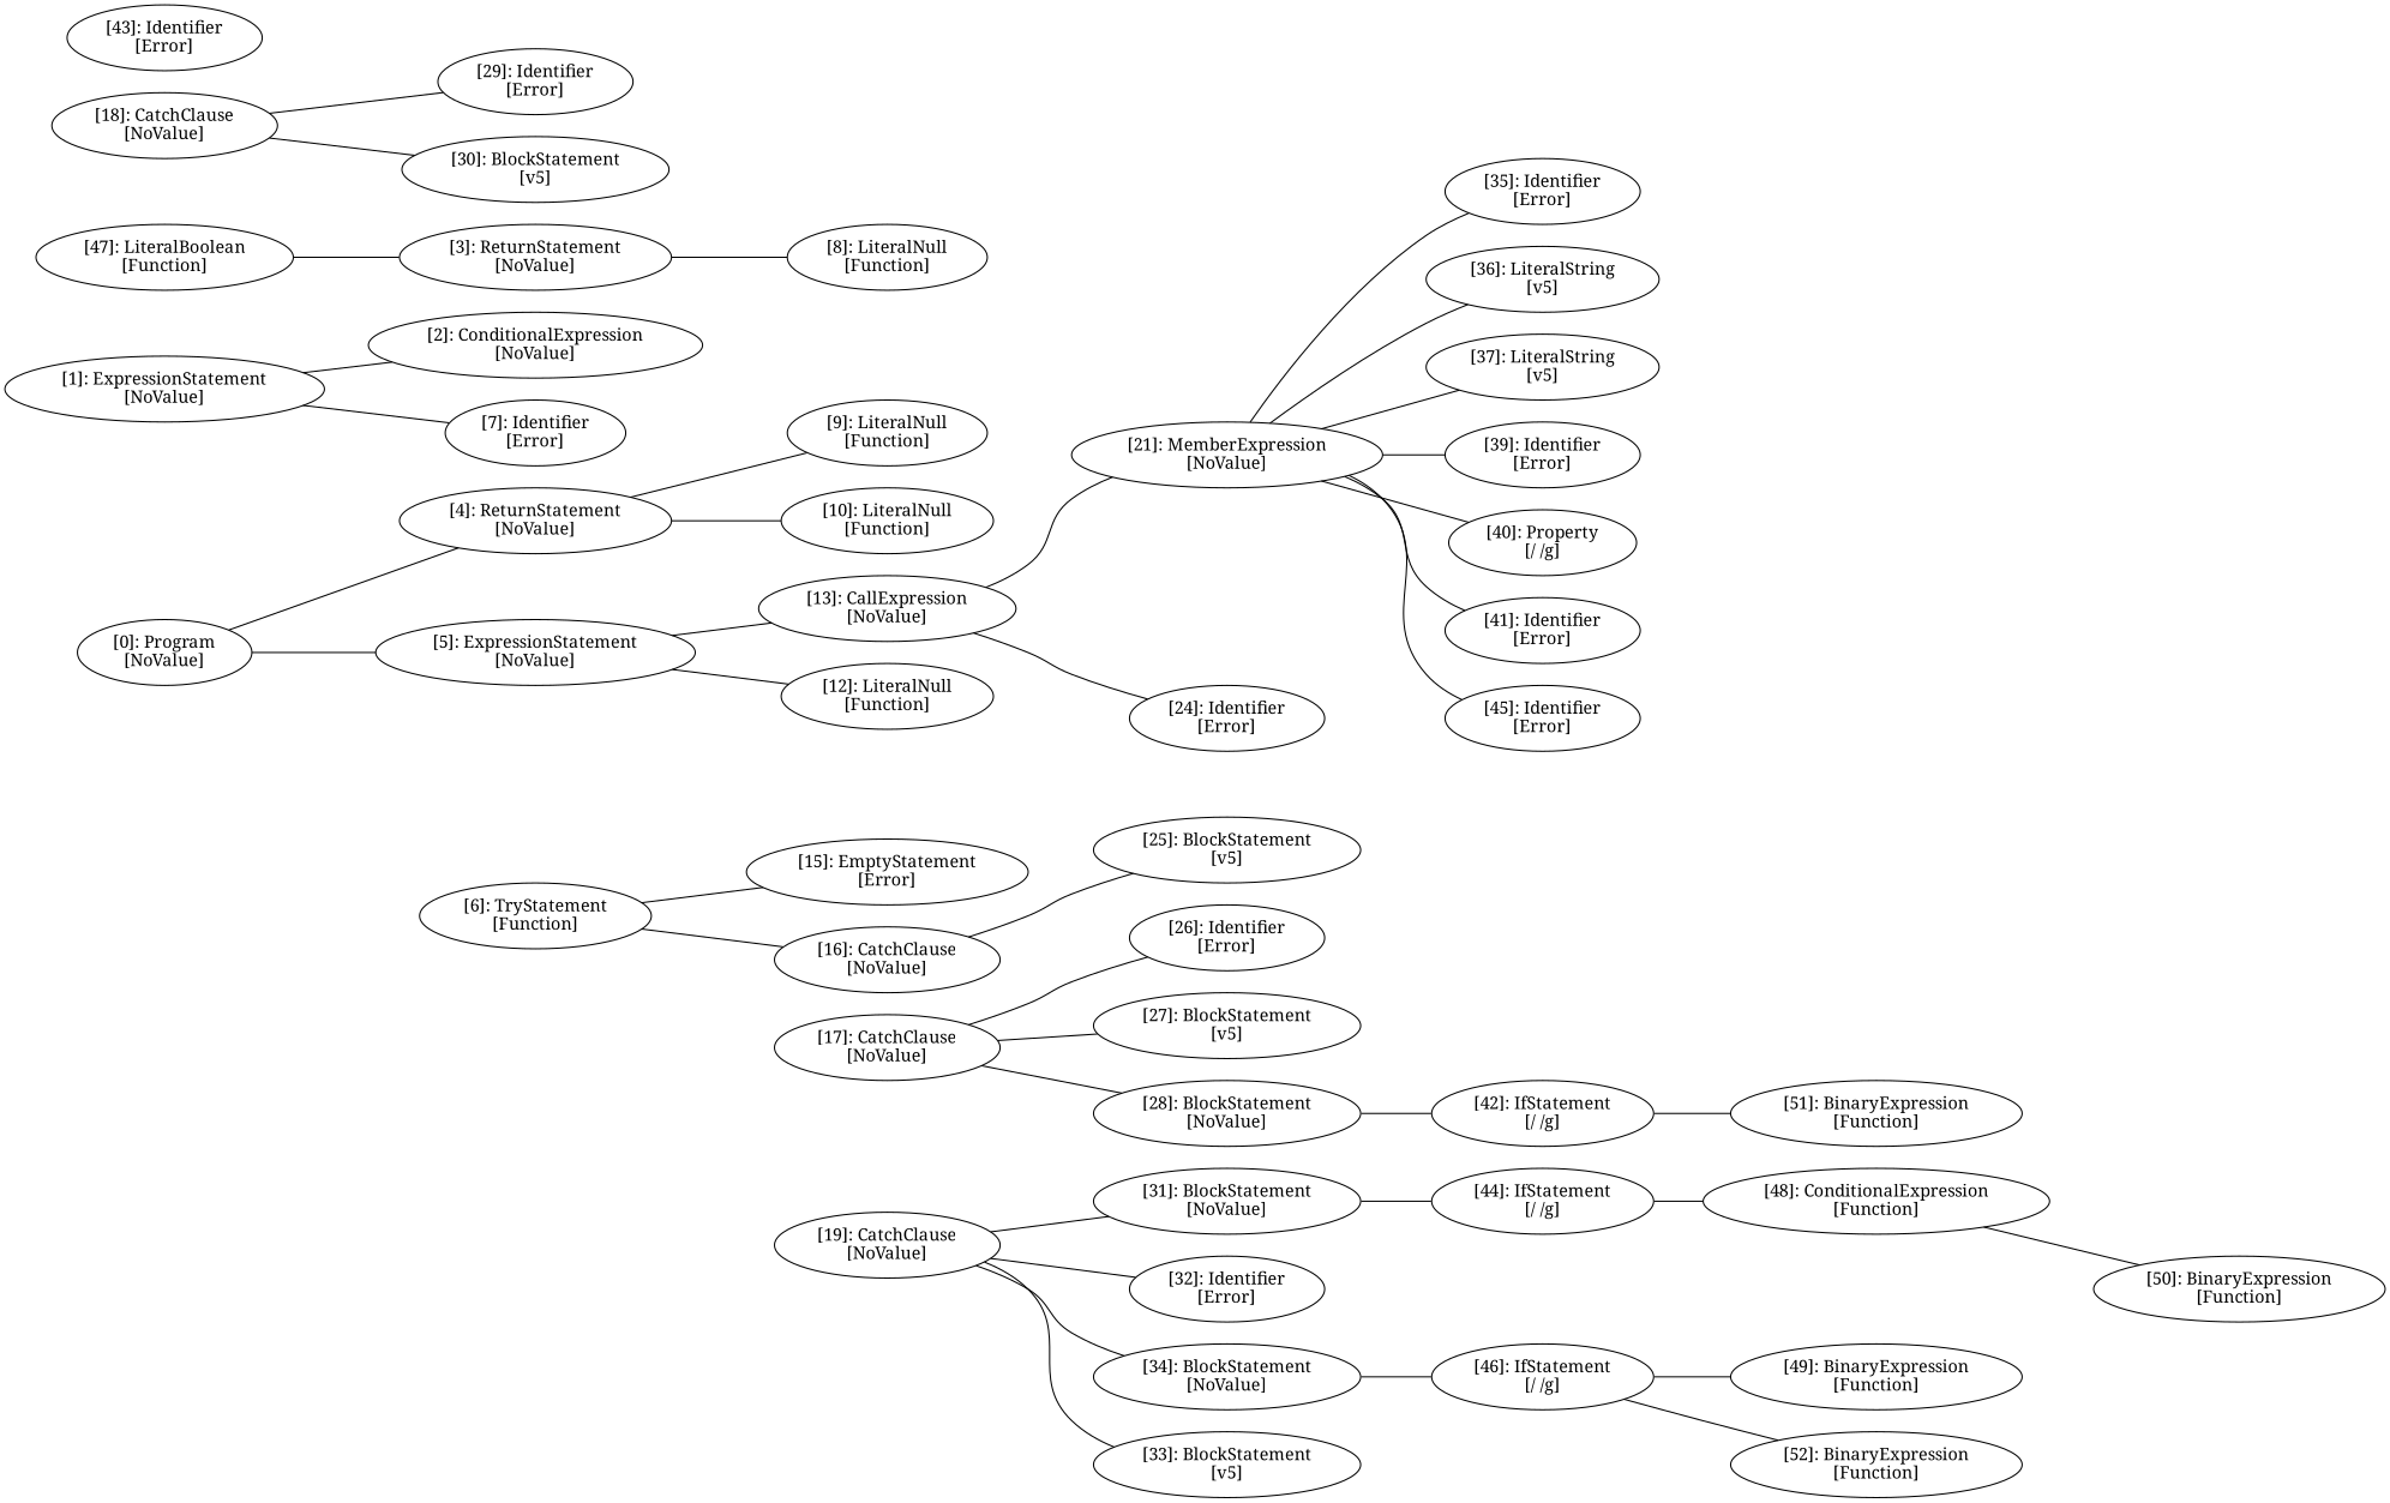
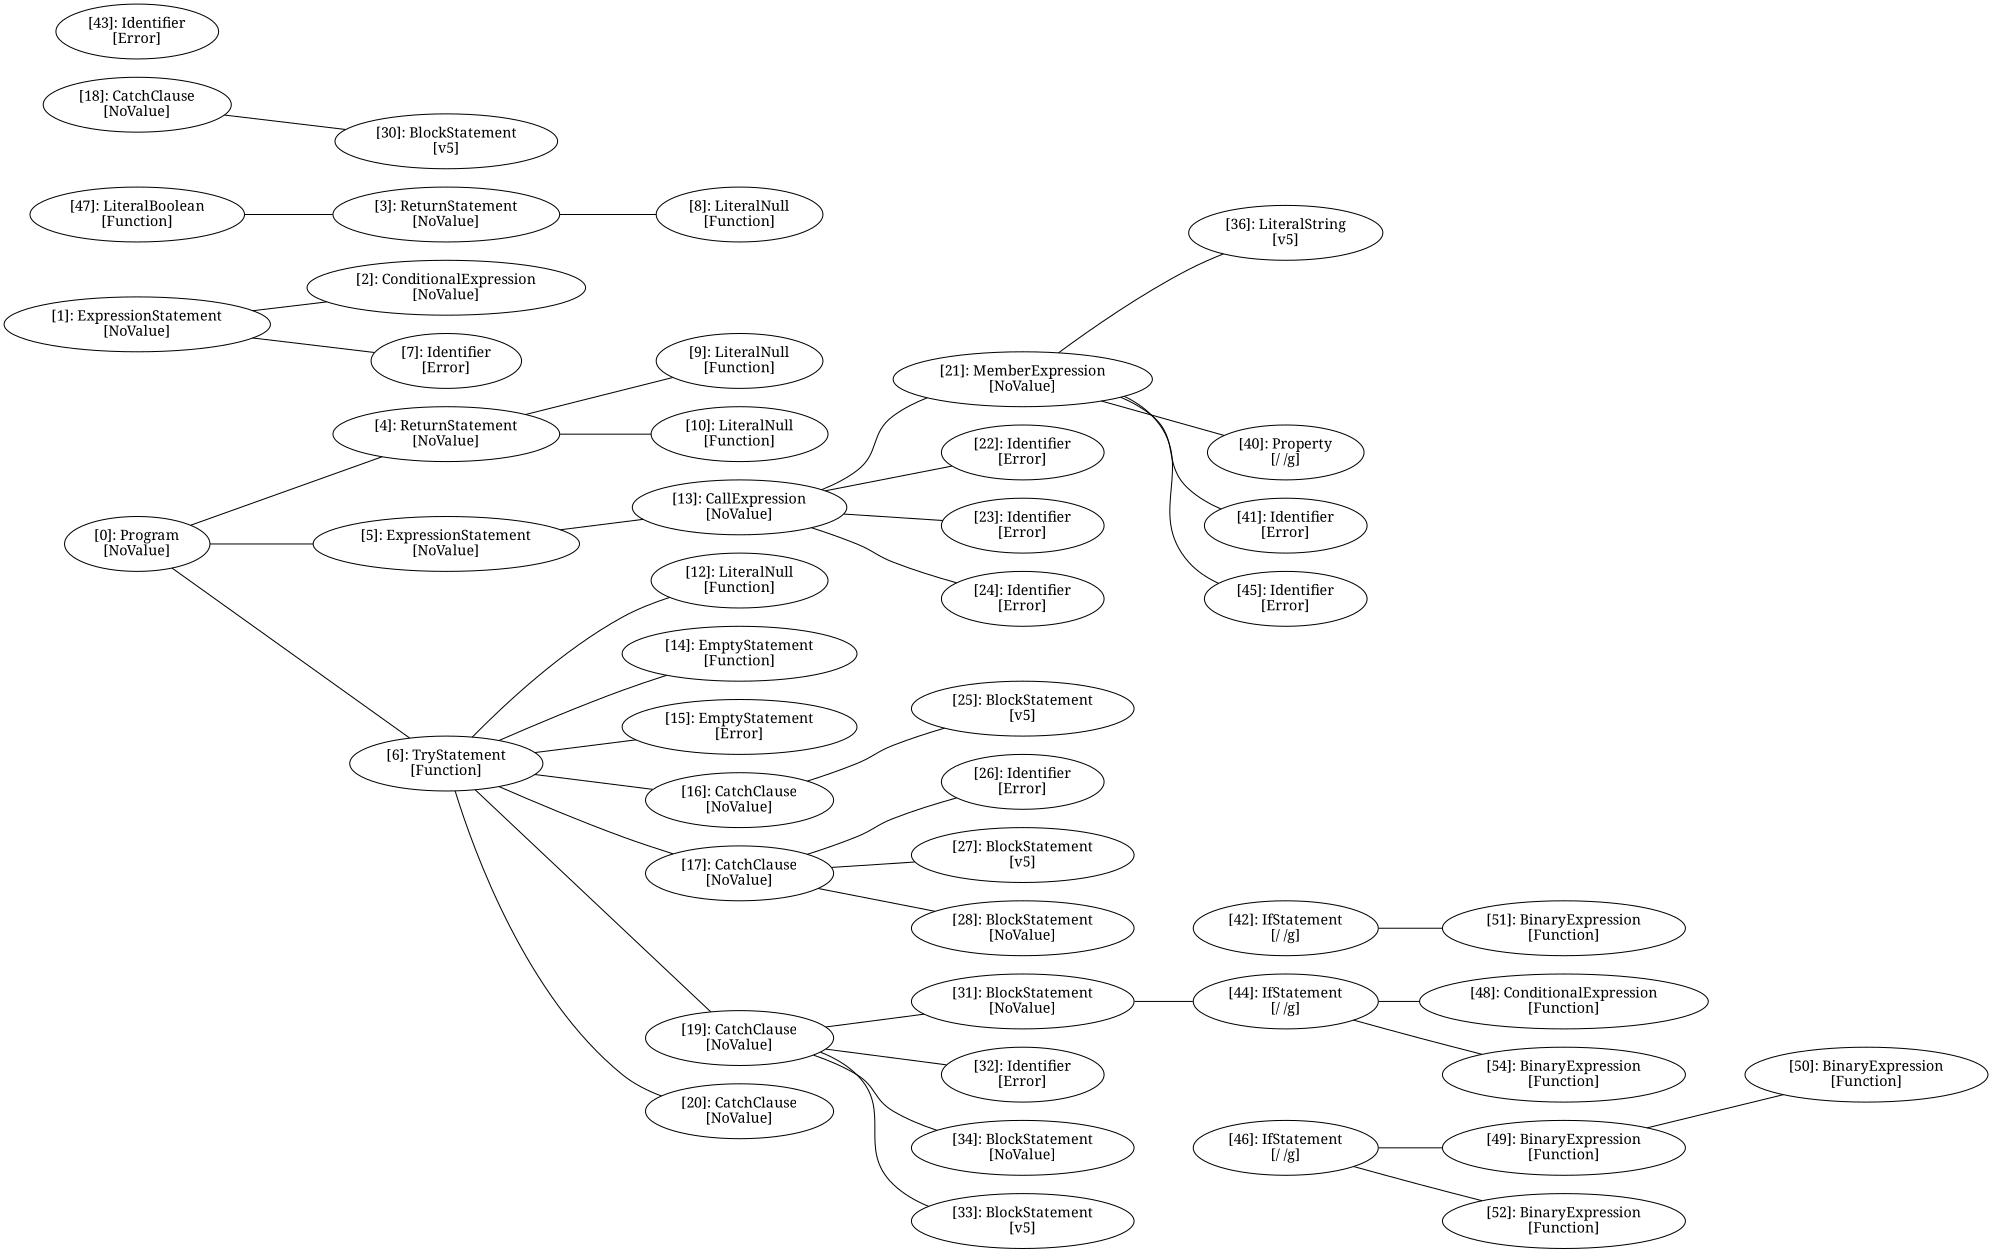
  graph {
    fontname="Noto Serif"
    rankdir=LR
    node [fontname="Noto Serif"]
    edge [fontname="Noto Serif"]
    n1 [label="[0]: Program\n[NoValue]"]
    n2 [label="[4]: ReturnStatement\n[NoValue]"]
    n3 [label="[5]: ExpressionStatement\n[NoValue]"]
    n4 [label="[6]: TryStatement\n[Function]"]
    n5 [label="[1]: ExpressionStatement\n[NoValue]"]
    n6 [label="[2]: ConditionalExpression\n[NoValue]"]
    n7 [label="[7]: Identifier\n[Error]"]
    n8 [label="[3]: ReturnStatement\n[NoValue]"]
    n9 [label="[8]: LiteralNull\n[Function]"]
    n10 [label="[9]: LiteralNull\n[Function]"]
    n11 [label="[10]: LiteralNull\n[Function]"]
    n12 [label="[12]: LiteralNull\n[Function]"]
    n13 [label="[13]: CallExpression\n[NoValue]"]
+   n14 [label="[14]: EmptyStatement\n[Function]"]
    n15 [label="[15]: EmptyStatement\n[Error]"]
    n16 [label="[16]: CatchClause\n[NoValue]"]
    n17 [label="[17]: CatchClause\n[NoValue]"]
    n18 [label="[19]: CatchClause\n[NoValue]"]
+   n19 [label="[20]: CatchClause\n[NoValue]"]
    n20 [label="[21]: MemberExpression\n[NoValue]"]
+   n21 [label="[22]: Identifier\n[Error]"]
+   n22 [label="[23]: Identifier\n[Error]"]
    n23 [label="[24]: Identifier\n[Error]"]
    n24 [label="[25]: BlockStatement\n[v5]"]
    n25 [label="[26]: Identifier\n[Error]"]
    n26 [label="[27]: BlockStatement\n[v5]"]
    n27 [label="[28]: BlockStatement\n[NoValue]"]
    n28 [label="[18]: CatchClause\n[NoValue]"]
-   n29 [label="[29]: Identifier\n[Error]"]
    n30 [label="[30]: BlockStatement\n[v5]"]
    n31 [label="[31]: BlockStatement\n[NoValue]"]
    n32 [label="[32]: Identifier\n[Error]"]
    n33 [label="[34]: BlockStatement\n[NoValue]"]
    n34 [label="[33]: BlockStatement\n[v5]"]
-   n35 [label="[35]: Identifier\n[Error]"]
    n36 [label="[36]: LiteralString\n[v5]"]
-   n37 [label="[37]: LiteralString\n[v5]"]
-   n38 [label="[39]: Identifier\n[Error]"]
    n39 [label="[40]: Property\n[/ /g]"]
    n40 [label="[41]: Identifier\n[Error]"]
    n41 [label="[45]: Identifier\n[Error]"]
    n42 [label="[42]: IfStatement\n[/ /g]"]
    n43 [label="[44]: IfStatement\n[/ /g]"]
    n44 [label="[46]: IfStatement\n[/ /g]"]
    n45 [label="[51]: BinaryExpression\n[Function]"]
    n46 [label="[48]: ConditionalExpression\n[Function]"]
+   n47 [label="[54]: BinaryExpression\n[Function]"]
    n48 [label="[49]: BinaryExpression\n[Function]"]
    n49 [label="[52]: BinaryExpression\n[Function]"]
    n50 [label="[43]: Identifier\n[Error]"]
    n51 [label="[50]: BinaryExpression\n[Function]"]
    n52 [label="[47]: LiteralBoolean\n[Function]"]
    n1 -- n2
    n1 -- n3
+   n1 -- n4
    n2 -- n10
    n2 -- n11
-   n3 -- n12
+   n4 -- n12
    n3 -- n13
+   n4 -- n14
    n4 -- n15
    n4 -- n16
+   n4 -- n17
+   n4 -- n18
+   n4 -- n19
    n5 -- n6
    n5 -- n7
    n8 -- n9
    n13 -- n20
+   n13 -- n21
+   n13 -- n22
    n13 -- n23
    n16 -- n24
    n17 -- n25
    n17 -- n26
    n17 -- n27
    n18 -- n31
    n18 -- n32
    n18 -- n33
    n18 -- n34
-   n20 -- n35
    n20 -- n36
-   n20 -- n37
-   n20 -- n38
    n20 -- n39
    n20 -- n40
    n20 -- n41
-   n27 -- n42
-   n28 -- n29
    n28 -- n30
    n31 -- n43
-   n33 -- n44
    n42 -- n45
    n43 -- n46
+   n43 -- n47
    n44 -- n48
    n44 -- n49
-   n46 -- n51
+   n48 -- n51
    n52 -- n8
  }
